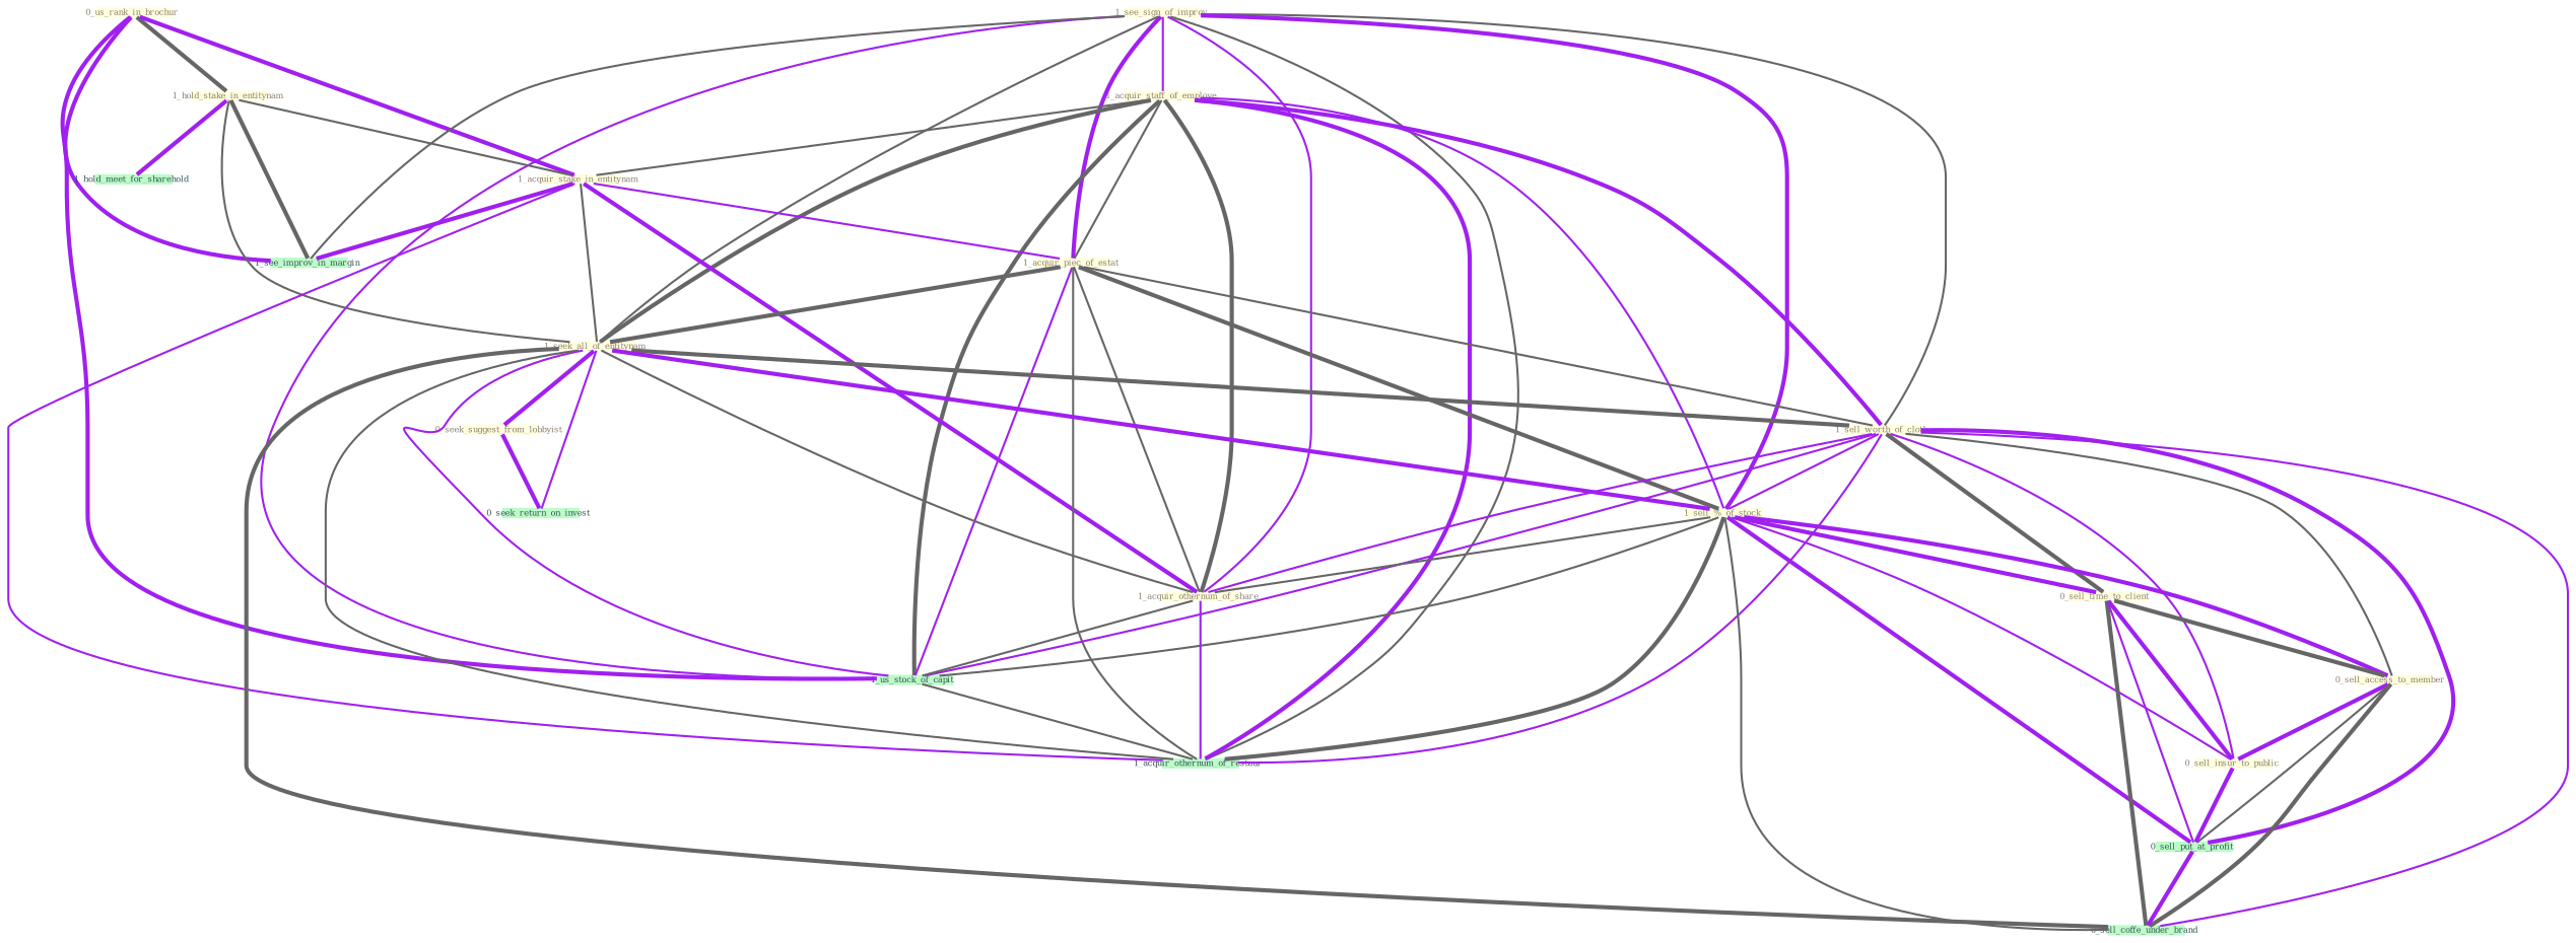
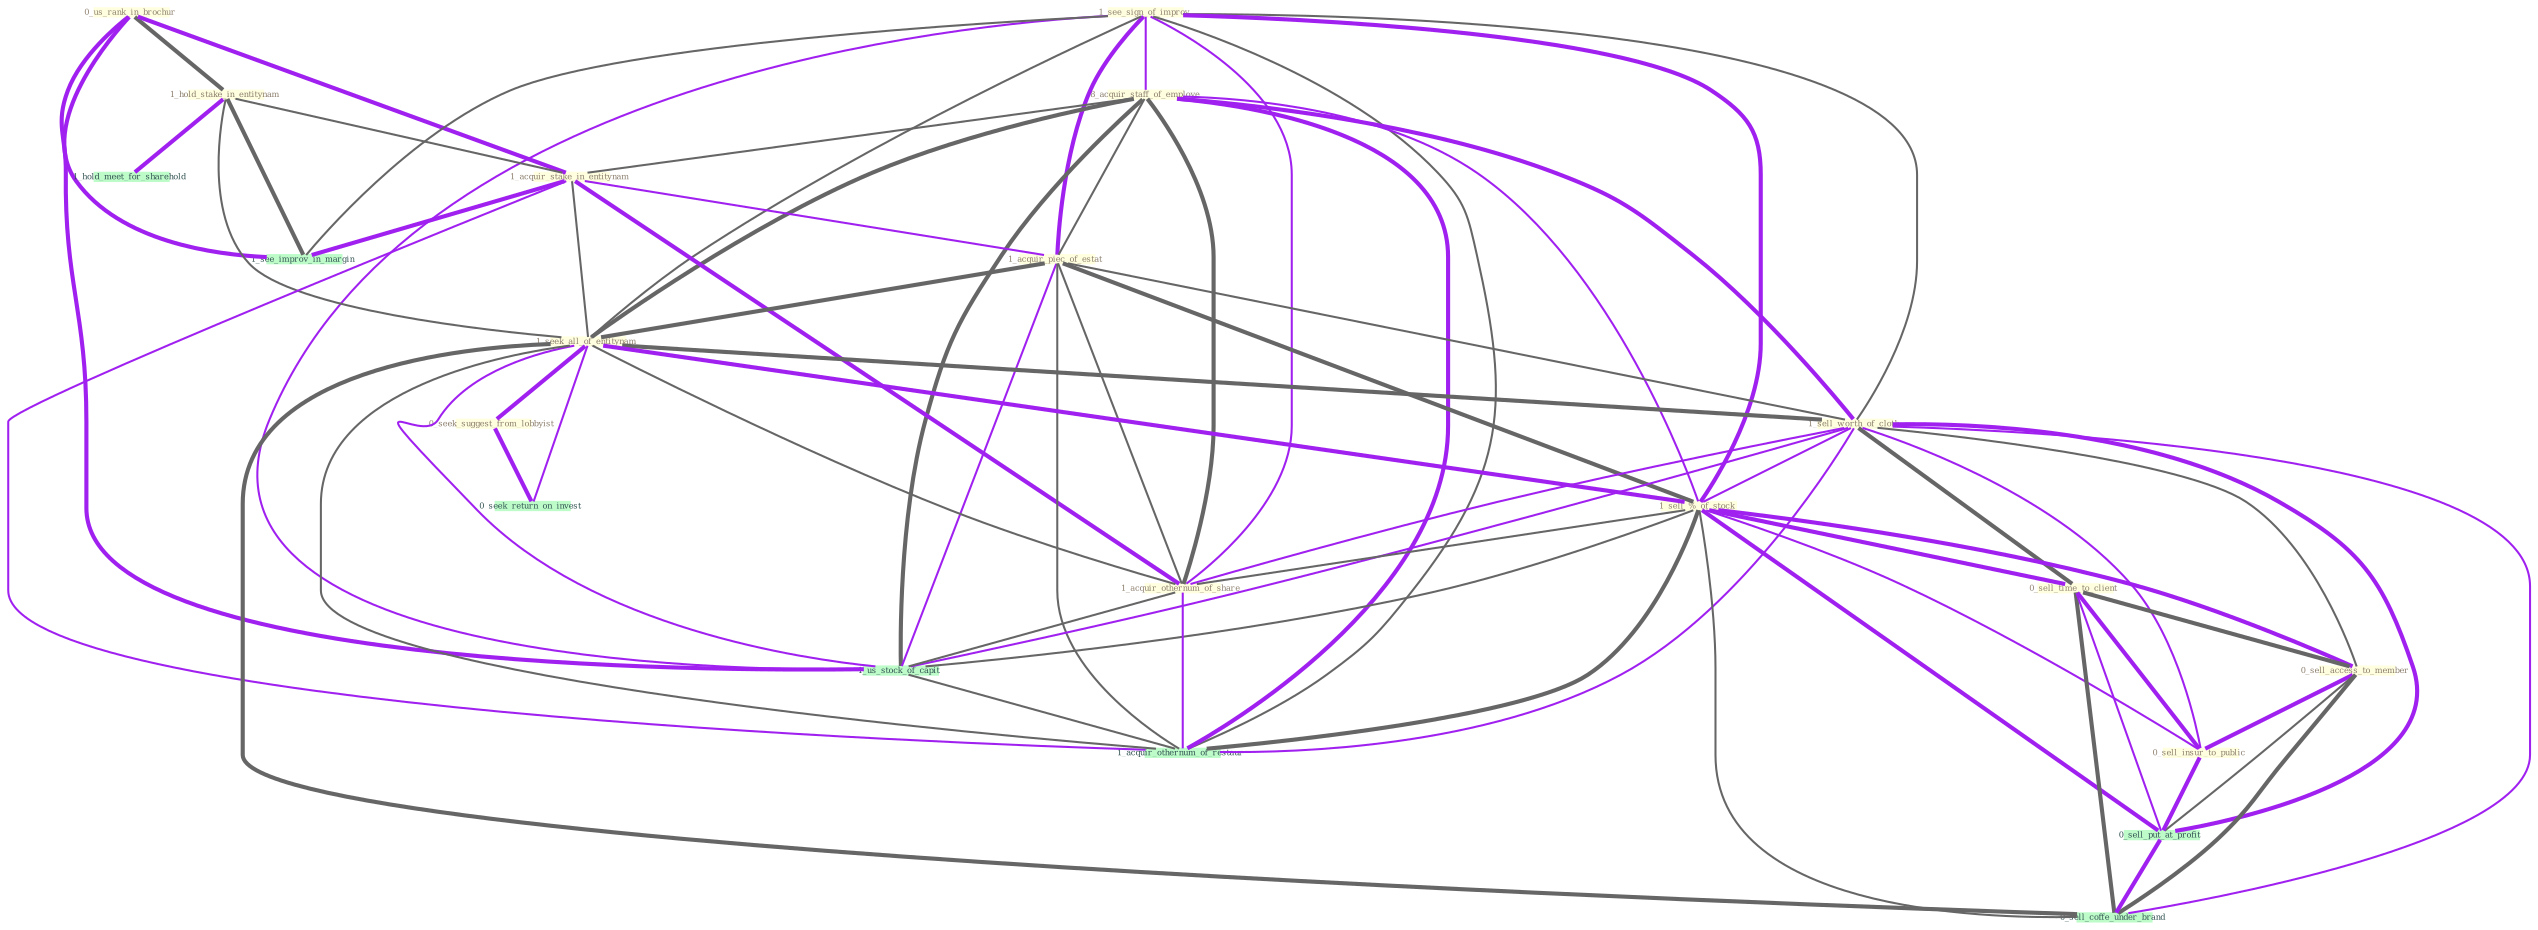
  graph {
    node [color="#ffffe0" fixedsize=true fontcolor="#8b7d6b" fontsize=4 shape=polygon style=filled]
    edge [color=purple style=solid w=1]
    "0_us_rank_in_brochur " [height=.06 width=.5]
    "1_see_sign_of_improv " [height=.06 width=.5]
    "1_hold_stake_in_entitynam " [height=.06 width=.5]
-   "1_acquir_staff_of_employe " [height=.06 width=.5]
+   "1_acquir_staff_of_employe " [height=.06 width=.5 label="8_acquir_staff_of_employe"]
    "1_acquir_stake_in_entitynam " [height=.06 width=.5]
    "1_acquir_piec_of_estat " [height=.06 width=.5]
    "1_seek_all_of_entitynam " [height=.06 width=.5]
    "1_sell_worth_of_cloth " [height=.06 width=.5]
    "1_sell_%_of_stock " [height=.06 width=.5]
    "0_sell_time_to_client " [height=.06 width=.5]
    "1_acquir_othernum_of_share " [height=.06 width=.5]
    "0_seek_suggest_from_lobbyist " [height=.06 width=.5]
    "0_sell_access_to_member " [height=.06 width=.5]
    "0_sell_insur_to_public " [height=.06 width=.5]
    "1_us_stock_of_capit " [color="#BDFCC9" fontcolor="#2f4f4f" height=.06 width=.5]
    "1_see_improv_in_margin " [color="#BDFCC9" fontcolor="#2f4f4f" height=.06 width=.5]
    "1_acquir_othernum_of_restaur " [color="#BDFCC9" fontcolor="#2f4f4f" height=.06 width=.5]
    "1_hold_meet_for_sharehold " [color="#BDFCC9" fontcolor="#2f4f4f" height=.06 width=.5]
    "0_seek_return_on_invest " [color="#BDFCC9" fontcolor="#2f4f4f" height=.06 width=.5]
    "0_sell_coffe_under_brand " [color="#BDFCC9" fontcolor="#2f4f4f" height=.06 width=.5]
    "0_sell_put_at_profit " [color="#BDFCC9" fontcolor="#2f4f4f" height=.06 width=.5]
    subgraph sub_1 {
      "0_us_rank_in_brochur "
      "1_see_sign_of_improv "
      "1_hold_stake_in_entitynam "
      "1_acquir_staff_of_employe "
      "1_acquir_stake_in_entitynam "
      "1_acquir_piec_of_estat "
      "1_seek_all_of_entitynam "
      "1_sell_worth_of_cloth "
      "1_sell_%_of_stock "
      "0_sell_time_to_client "
      "1_acquir_othernum_of_share "
      "0_seek_suggest_from_lobbyist "
      "0_sell_access_to_member "
      "0_sell_insur_to_public "
    }
    subgraph sub_2 {
    }
    "0_us_rank_in_brochur " -- "1_hold_stake_in_entitynam " [color=gray40 style=bold]
    "0_us_rank_in_brochur " -- "1_acquir_stake_in_entitynam " [style=bold]
    "0_us_rank_in_brochur " -- "1_us_stock_of_capit " [style=bold]
    "0_us_rank_in_brochur " -- "1_see_improv_in_margin " [style=bold]
    "1_see_sign_of_improv " -- "1_acquir_staff_of_employe "
    "1_see_sign_of_improv " -- "1_acquir_piec_of_estat " [style=bold]
    "1_see_sign_of_improv " -- "1_seek_all_of_entitynam " [color=gray40]
    "1_see_sign_of_improv " -- "1_sell_worth_of_cloth " [color=gray40]
    "1_see_sign_of_improv " -- "1_sell_%_of_stock " [style=bold]
    "1_see_sign_of_improv " -- "1_acquir_othernum_of_share "
    "1_see_sign_of_improv " -- "1_us_stock_of_capit "
    "1_see_sign_of_improv " -- "1_see_improv_in_margin " [color=gray40]
    "1_see_sign_of_improv " -- "1_acquir_othernum_of_restaur " [color=gray40]
    "1_hold_stake_in_entitynam " -- "1_acquir_stake_in_entitynam " [color=gray40 w=3]
    "1_hold_stake_in_entitynam " -- "1_seek_all_of_entitynam " [color=gray40]
    "1_hold_stake_in_entitynam " -- "1_see_improv_in_margin " [color=gray40 style=bold]
    "1_hold_stake_in_entitynam " -- "1_hold_meet_for_sharehold " [style=bold]
    "1_acquir_staff_of_employe " -- "1_acquir_stake_in_entitynam " [color=gray40]
    "1_acquir_staff_of_employe " -- "1_acquir_piec_of_estat " [color=gray40 w=2]
    "1_acquir_staff_of_employe " -- "1_seek_all_of_entitynam " [color=gray40 style=bold]
    "1_acquir_staff_of_employe " -- "1_sell_worth_of_cloth " [style=bold]
    "1_acquir_staff_of_employe " -- "1_sell_%_of_stock "
    "1_acquir_staff_of_employe " -- "1_acquir_othernum_of_share " [color=gray40 style=bold w=2]
    "1_acquir_staff_of_employe " -- "1_us_stock_of_capit " [color=gray40 style=bold]
    "1_acquir_staff_of_employe " -- "1_acquir_othernum_of_restaur " [style=bold w=2]
    "1_acquir_stake_in_entitynam " -- "1_acquir_piec_of_estat "
    "1_acquir_stake_in_entitynam " -- "1_seek_all_of_entitynam " [color=gray40]
    "1_acquir_stake_in_entitynam " -- "1_acquir_othernum_of_share " [style=bold]
    "1_acquir_stake_in_entitynam " -- "1_see_improv_in_margin " [style=bold]
    "1_acquir_stake_in_entitynam " -- "1_acquir_othernum_of_restaur "
    "1_acquir_piec_of_estat " -- "1_seek_all_of_entitynam " [color=gray40 style=bold]
    "1_acquir_piec_of_estat " -- "1_sell_worth_of_cloth " [color=gray40]
    "1_acquir_piec_of_estat " -- "1_sell_%_of_stock " [color=gray40 style=bold]
    "1_acquir_piec_of_estat " -- "1_acquir_othernum_of_share " [color=gray40 w=2]
    "1_acquir_piec_of_estat " -- "1_us_stock_of_capit "
    "1_acquir_piec_of_estat " -- "1_acquir_othernum_of_restaur " [color=gray40 w=2]
    "1_seek_all_of_entitynam " -- "1_sell_worth_of_cloth " [color=gray40 style=bold]
    "1_seek_all_of_entitynam " -- "1_sell_%_of_stock " [style=bold]
    "1_seek_all_of_entitynam " -- "1_acquir_othernum_of_share " [color=gray40]
    "1_seek_all_of_entitynam " -- "0_seek_suggest_from_lobbyist " [style=bold]
    "1_seek_all_of_entitynam " -- "1_us_stock_of_capit "
    "1_seek_all_of_entitynam " -- "1_acquir_othernum_of_restaur " [color=gray40]
    "1_seek_all_of_entitynam " -- "0_seek_return_on_invest "
    "1_seek_all_of_entitynam " -- "0_sell_coffe_under_brand " [color=gray40 style=bold]
    "1_sell_worth_of_cloth " -- "1_sell_%_of_stock " [w=2]
    "1_sell_worth_of_cloth " -- "0_sell_time_to_client " [color=gray40 style=bold]
    "1_sell_worth_of_cloth " -- "1_acquir_othernum_of_share "
    "1_sell_worth_of_cloth " -- "0_sell_access_to_member " [color=gray40]
    "1_sell_worth_of_cloth " -- "0_sell_insur_to_public "
    "1_sell_worth_of_cloth " -- "1_us_stock_of_capit "
    "1_sell_worth_of_cloth " -- "1_acquir_othernum_of_restaur "
    "1_sell_worth_of_cloth " -- "0_sell_coffe_under_brand "
    "1_sell_worth_of_cloth " -- "0_sell_put_at_profit " [style=bold]
    "1_sell_%_of_stock " -- "0_sell_time_to_client " [style=bold]
    "1_sell_%_of_stock " -- "1_acquir_othernum_of_share " [color=gray40]
    "1_sell_%_of_stock " -- "0_sell_access_to_member " [style=bold]
    "1_sell_%_of_stock " -- "0_sell_insur_to_public "
    "1_sell_%_of_stock " -- "1_us_stock_of_capit " [color=gray40]
    "1_sell_%_of_stock " -- "1_acquir_othernum_of_restaur " [color=gray40 style=bold]
    "1_sell_%_of_stock " -- "0_sell_coffe_under_brand " [color=gray40]
    "1_sell_%_of_stock " -- "0_sell_put_at_profit " [style=bold]
    "0_sell_time_to_client " -- "0_sell_access_to_member " [color=gray40 style=bold w=2]
    "0_sell_time_to_client " -- "0_sell_insur_to_public " [style=bold w=2]
    "0_sell_time_to_client " -- "0_sell_coffe_under_brand " [color=gray40 style=bold]
    "0_sell_time_to_client " -- "0_sell_put_at_profit "
    "1_acquir_othernum_of_share " -- "1_us_stock_of_capit " [color=gray40]
    "1_acquir_othernum_of_share " -- "1_acquir_othernum_of_restaur " [w=3]
    "0_seek_suggest_from_lobbyist " -- "0_seek_return_on_invest " [style=bold]
    "0_sell_access_to_member " -- "0_sell_insur_to_public " [style=bold w=2]
    "0_sell_access_to_member " -- "0_sell_coffe_under_brand " [color=gray40 style=bold]
    "0_sell_access_to_member " -- "0_sell_put_at_profit " [color=gray40]
    "0_sell_insur_to_public " -- "0_sell_put_at_profit " [style=bold]
    "1_us_stock_of_capit " -- "1_acquir_othernum_of_restaur " [color=gray40]
    "0_sell_put_at_profit " -- "0_sell_coffe_under_brand " [style=bold]
  }
